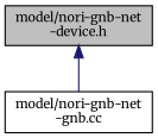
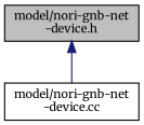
  digraph {
    fontname=Merriweather
    node [color=black fontname=Merriweather fontsize=10 shape=record style=filled]
    n1 [fillcolor=grey75 fontcolor=black height=0.2 label="model/nori-gnb-net\l-device.h" width=0.4]
-   n2 [fillcolor=white height=0.2 label="model/nori-gnb-net\l-gnb.cc" width=0.4]
+   n2 [fillcolor=white height=0.2 label="model/nori-gnb-net\l-device.cc" width=0.4]
    n1 -> n2 [color=midnightblue dir=back fontname=Merriweather fontsize=10 labelfontname=Helvetica labelfontsize=10 style=solid]
  }
